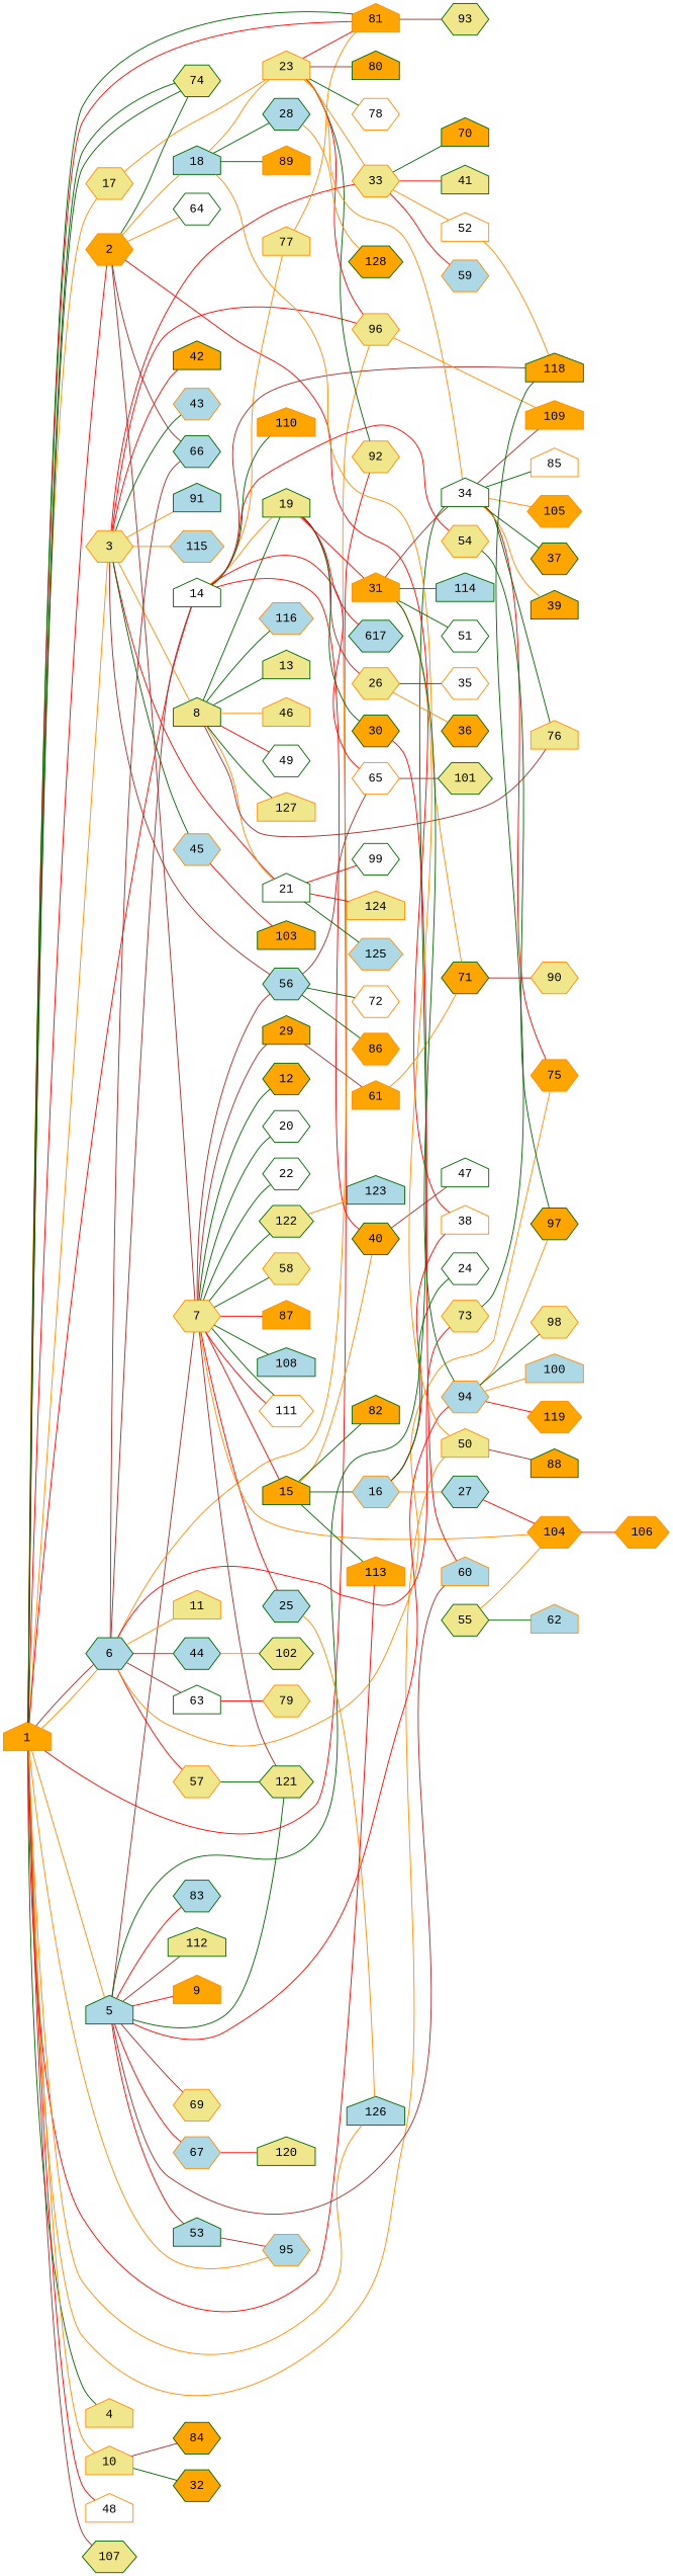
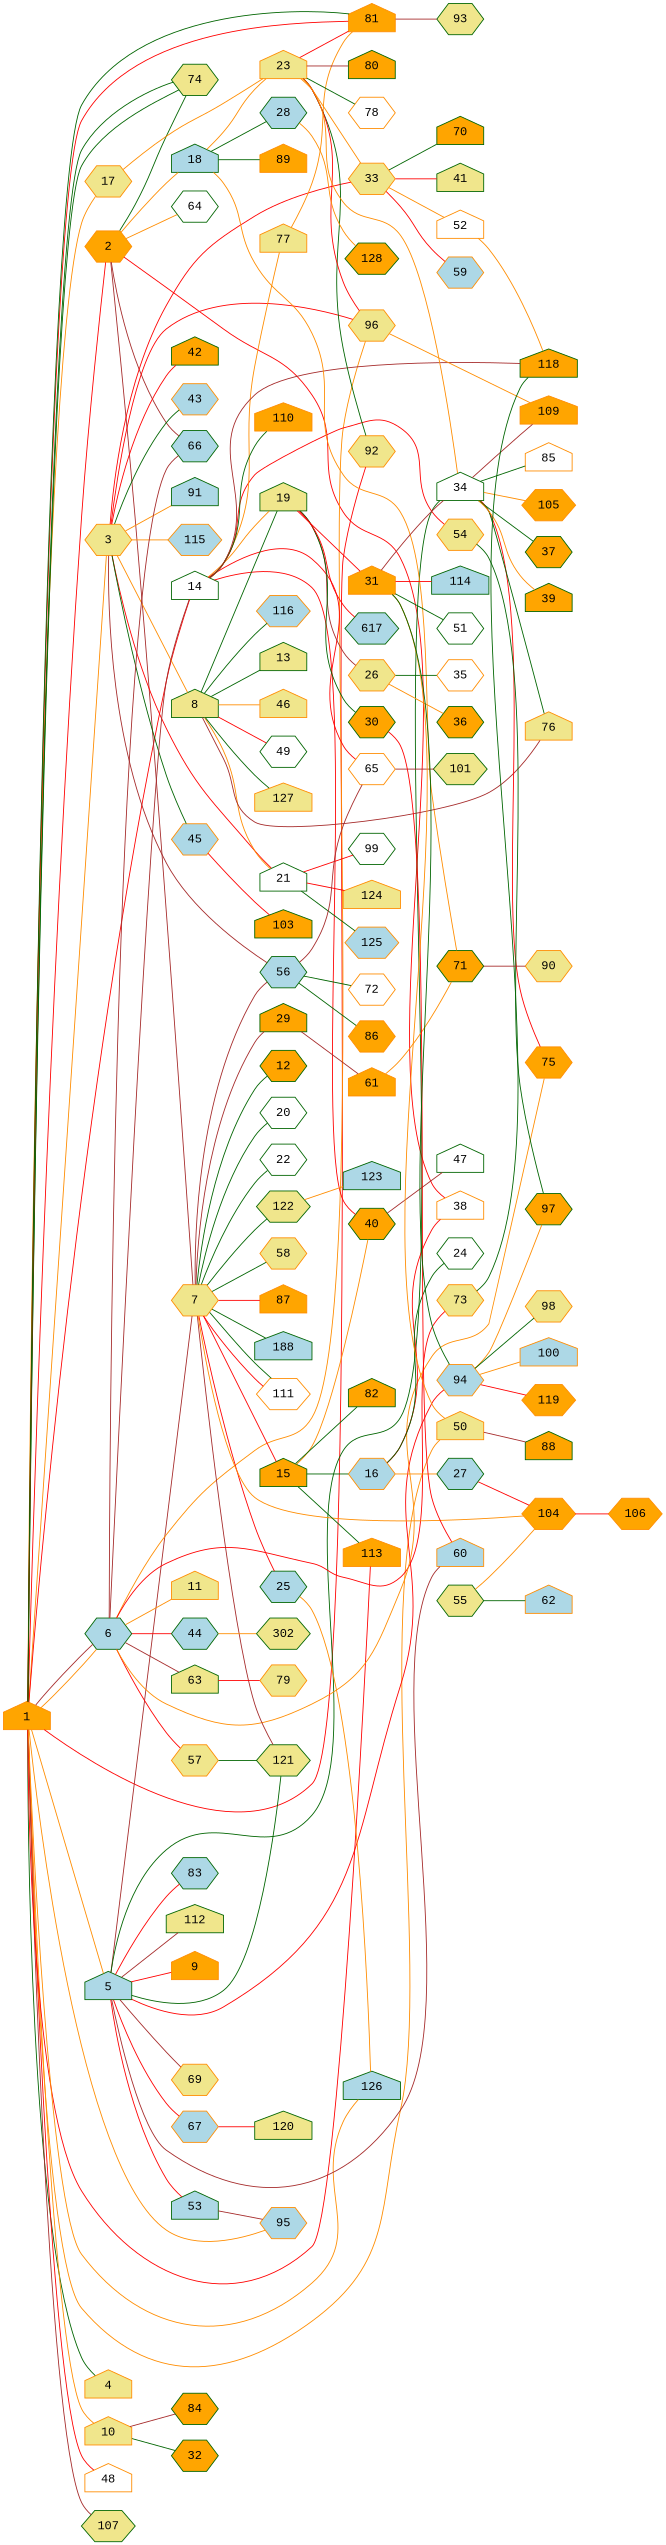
  graph {
    fontname="Liberation Mono"
    rankdir=LR
    node [color=darkorange fillcolor=khaki fontname="Liberation Mono" shape=hexagon style=filled]
    edge [color=darkgreen fontname="Liberation Mono"]
    1 [fillcolor=orange shape=house]
    2 [fillcolor=orange]
    3
    4 [shape=house]
    5 [color=darkgreen fillcolor=lightblue shape=house]
    6 [color=darkgreen fillcolor=lightblue]
    10 [shape=house]
    14 [color=darkgreen fillcolor=white shape=house]
    17
    48 [fillcolor=white shape=house]
    50 [shape=house]
    74 [color=darkgreen]
    81 [fillcolor=orange shape=house]
    92
    95 [fillcolor=lightblue]
    107 [color=darkgreen]
    113 [fillcolor=orange shape=house]
    126 [color=darkgreen fillcolor=lightblue shape=house]
    7
    18 [color=darkgreen fillcolor=lightblue shape=house]
    38 [fillcolor=white shape=house]
    64 [color=darkgreen fillcolor=white]
    66 [color=darkgreen fillcolor=lightblue]
    8 [color=darkgreen shape=house]
    21 [color=darkgreen fillcolor=white shape=house]
    33
    42 [color=darkgreen fillcolor=orange shape=house]
    43 [fillcolor=lightblue]
    45 [fillcolor=lightblue]
    56 [color=darkgreen fillcolor=lightblue]
    91 [color=darkgreen fillcolor=lightblue shape=house]
    96
    115 [fillcolor=lightblue]
    9 [fillcolor=orange shape=house]
    34 [color=darkgreen fillcolor=white shape=house]
    53 [color=darkgreen fillcolor=lightblue shape=house]
    60 [fillcolor=lightblue shape=house]
    67 [fillcolor=lightblue]
    69
    83 [color=darkgreen fillcolor=lightblue]
    94 [fillcolor=lightblue]
    112 [color=darkgreen shape=house]
    121 [color=darkgreen]
    11 [shape=house]
    44 [color=darkgreen fillcolor=lightblue]
    57
-   63 [color=darkgreen fillcolor=white shape=house]
+   63 [color=darkgreen shape=house]
    73
    75 [fillcolor=orange]
    32 [color=darkgreen fillcolor=orange]
    84 [color=darkgreen fillcolor=orange]
    19 [color=darkgreen shape=house]
    40 [color=darkgreen fillcolor=orange]
    54
    65 [fillcolor=white]
    77 [shape=house]
    110 [fillcolor=orange shape=house]
    118 [color=darkgreen fillcolor=orange shape=house]
    23 [shape=house]
    88 [color=darkgreen fillcolor=orange shape=house]
    93 [color=darkgreen]
    12 [color=darkgreen fillcolor=orange]
    15 [color=darkgreen fillcolor=orange shape=house]
    20 [color=darkgreen fillcolor=white]
    22 [color=darkgreen fillcolor=white]
    25 [color=darkgreen fillcolor=lightblue]
    29 [color=darkgreen fillcolor=orange shape=house]
    58
    87 [fillcolor=orange shape=house]
    104 [fillcolor=orange]
-   108 [color=darkgreen fillcolor=lightblue shape=house]
+   108 [color=darkgreen fillcolor=lightblue shape=house label=188]
    111 [fillcolor=white]
    122 [color=darkgreen]
    28 [color=darkgreen fillcolor=lightblue]
    71 [color=darkgreen fillcolor=orange]
    89 [fillcolor=orange shape=house]
    13 [color=darkgreen shape=house]
    46 [shape=house]
    49 [color=darkgreen fillcolor=white]
    76 [shape=house]
    116 [fillcolor=lightblue]
    127 [shape=house]
    99 [color=darkgreen fillcolor=white]
    124 [shape=house]
    125 [fillcolor=lightblue]
    41 [color=darkgreen shape=house]
    52 [fillcolor=white shape=house]
    59 [fillcolor=lightblue]
    70 [color=darkgreen fillcolor=orange shape=house]
    103 [color=darkgreen fillcolor=orange shape=house]
    72 [fillcolor=white]
    86 [fillcolor=orange]
    109 [fillcolor=orange shape=house]
    37 [color=darkgreen fillcolor=orange]
    39 [color=darkgreen fillcolor=orange shape=house]
    85 [fillcolor=white shape=house]
    105 [fillcolor=orange]
    55 [color=darkgreen]
    62 [fillcolor=lightblue shape=house]
    120 [color=darkgreen shape=house]
    97 [color=darkgreen fillcolor=orange]
    98
    100 [fillcolor=lightblue shape=house]
    119 [fillcolor=orange]
-   102 [color=darkgreen]
+   102 [color=darkgreen label=302]
    79
    16 [fillcolor=lightblue]
    82 [color=darkgreen fillcolor=orange shape=house]
    61 [fillcolor=orange shape=house]
    106 [fillcolor=orange]
    123 [color=darkgreen fillcolor=lightblue shape=house]
    26
    30 [color=darkgreen fillcolor=orange]
    31 [fillcolor=orange shape=house]
    n115 [color=darkgreen fillcolor=lightblue label=617]
    47 [color=darkgreen fillcolor=white shape=house]
    101 [color=darkgreen]
    24 [color=darkgreen fillcolor=white]
    27 [color=darkgreen fillcolor=lightblue]
    78 [fillcolor=white]
    80 [color=darkgreen fillcolor=orange shape=house]
    128 [color=darkgreen fillcolor=orange]
    90
    35 [fillcolor=white]
    36 [color=darkgreen fillcolor=orange]
    51 [color=darkgreen fillcolor=white]
    114 [color=darkgreen fillcolor=lightblue shape=house]
    1 -- 2 [color=red]
    1 -- 3 [color=darkorange]
    1 -- 4
    1 -- 5 [color=darkorange]
    1 -- 6 [color=darkorange]
    1 -- 6 [color=brown]
    1 -- 10 [color=darkorange]
    1 -- 14 [color=red]
    1 -- 17 [color=darkorange]
    1 -- 48 [color=red]
    1 -- 50 [color=darkorange]
    1 -- 74
    1 -- 74
    1 -- 81 [color=red]
    1 -- 81
    1 -- 92 [color=red]
    1 -- 95 [color=darkorange]
    1 -- 107 [color=brown]
    1 -- 113 [color=red]
    1 -- 126 [color=darkorange]
    2 -- 74
    2 -- 7 [color=brown]
    2 -- 18 [color=darkorange]
    2 -- 38 [color=red]
    2 -- 64 [color=darkorange]
    2 -- 66 [color=brown]
    3 -- 8 [color=darkorange]
    3 -- 21 [color=red]
    3 -- 33 [color=red]
    3 -- 42 [color=red]
    3 -- 43
    3 -- 45
    3 -- 56 [color=brown]
    3 -- 91 [color=darkorange]
    3 -- 96 [color=red]
    3 -- 115 [color=darkorange]
    5 -- 7 [color=brown]
    5 -- 9 [color=red]
    5 -- 34
    5 -- 53 [color=red]
    5 -- 60 [color=brown]
    5 -- 67 [color=red]
    5 -- 69 [color=brown]
    5 -- 83 [color=red]
    5 -- 94 [color=red]
    5 -- 112 [color=brown]
    5 -- 121
    6 -- 14 [color=brown]
    6 -- 66 [color=brown]
    6 -- 96 [color=darkorange]
    6 -- 11 [color=darkorange]
    6 -- 44 [color=red]
    6 -- 57 [color=red]
    6 -- 63 [color=brown]
    6 -- 73 [color=red]
    6 -- 75 [color=darkorange]
    10 -- 32
    10 -- 84 [color=brown]
    14 -- 19 [color=darkorange]
    14 -- 40 [color=red]
    14 -- 54 [color=red]
    14 -- 65 [color=red]
    14 -- 77 [color=darkorange]
    14 -- 110
    14 -- 118 [color=brown]
    17 -- 23 [color=darkorange]
    50 -- 88 [color=brown]
    81 -- 93 [color=brown]
    7 -- 56 [color=brown]
    7 -- 121 [color=brown]
    7 -- 12
    7 -- 15 [color=red]
    7 -- 20
    7 -- 22
    7 -- 25 [color=red]
    7 -- 29 [color=brown]
    7 -- 58
    7 -- 87 [color=red]
    7 -- 104 [color=darkorange]
    7 -- 108
    7 -- 111 [color=red]
    7 -- 111
    7 -- 122
    18 -- 23 [color=darkorange]
    18 -- 28
    18 -- 71 [color=darkorange]
    18 -- 89
    8 -- 21 [color=darkorange]
    8 -- 19
    8 -- 13
    8 -- 46 [color=darkorange]
    8 -- 49 [color=red]
    8 -- 76 [color=brown]
    8 -- 116
    8 -- 127
    21 -- 99 [color=red]
    21 -- 124 [color=red]
    21 -- 125
    33 -- 41 [color=red]
    33 -- 52 [color=darkorange]
    33 -- 59 [color=red]
    33 -- 70
    45 -- 103 [color=red]
    56 -- 65 [color=brown]
    56 -- 72
    56 -- 86
    96 -- 109 [color=darkorange]
    34 -- 75 [color=red]
    34 -- 76
    34 -- 109 [color=brown]
    34 -- 37
    34 -- 39 [color=darkorange]
    34 -- 85
    34 -- 105 [color=darkorange]
    53 -- 95 [color=brown]
    67 -- 120 [color=red]
    94 -- 97 [color=darkorange]
    94 -- 98
    94 -- 100 [color=darkorange]
    94 -- 119 [color=red]
    44 -- 102 [color=darkorange]
    57 -- 121
    63 -- 79 [color=red]
    73 -- 118
    19 -- 26 [color=brown]
    19 -- 30
    19 -- 31 [color=red]
    19 -- n115 [color=red]
    40 -- 47 [color=brown]
    54 -- 97
    65 -- 101 [color=brown]
    77 -- 81 [color=darkorange]
    23 -- 81 [color=red]
    23 -- 92
    23 -- 33 [color=darkorange]
    23 -- 96 [color=red]
    23 -- 34 [color=darkorange]
    23 -- 78
    23 -- 80 [color=brown]
    15 -- 113
    15 -- 40 [color=darkorange]
    15 -- 16
    15 -- 82
    25 -- 126 [color=darkorange]
    29 -- 61 [color=brown]
    104 -- 106 [color=red]
    122 -- 123 [color=darkorange]
    28 -- 128 [color=darkorange]
    71 -- 90 [color=brown]
    52 -- 118 [color=darkorange]
    55 -- 104 [color=darkorange]
    55 -- 62
    16 -- 38 [color=red]
    16 -- 24
    16 -- 27 [color=darkorange]
    61 -- 71 [color=darkorange]
    26 -- 35
    26 -- 36 [color=darkorange]
    30 -- 60 [color=red]
    31 -- 50 [color=darkorange]
    31 -- 34 [color=brown]
    31 -- 94
    31 -- 51
    31 -- 114 [color=red]
    27 -- 104 [color=red]
  }
